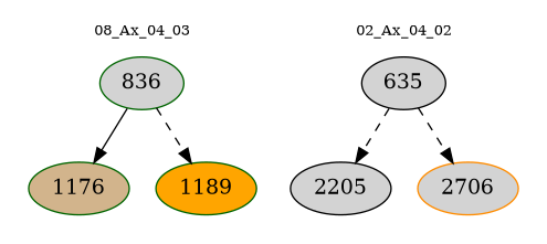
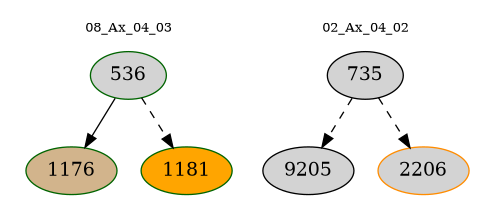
  digraph {
    node [color=darkgreen fillcolor=lightgrey style=filled]
    edge [color=black style=dashed]
-   n1 [label=836]
+   n1 [label=536]
    n2 [fillcolor=tan label=1176]
-   n3 [fillcolor=orange label=1189]
-   n4 [color=black label=635]
-   n5 [color=black label=2205]
-   n6 [color=darkorange label=2706]
+   n3 [fillcolor=orange label=1181]
+   n4 [color=black label=735]
+   n5 [color=black label=9205]
+   n6 [color=darkorange label=2206]
    subgraph cluster_1 {
      color=white
      fontsize=10
      label="08_Ax_04_03"
      n1
      n2
      n3
    }
    subgraph cluster_2 {
      color=white
      fontsize=10
      label="02_Ax_04_02"
      n4
      n5
      n6
    }
    n1 -> n2 [style=solid]
    n1 -> n3
    n4 -> n5
    n4 -> n6
  }
